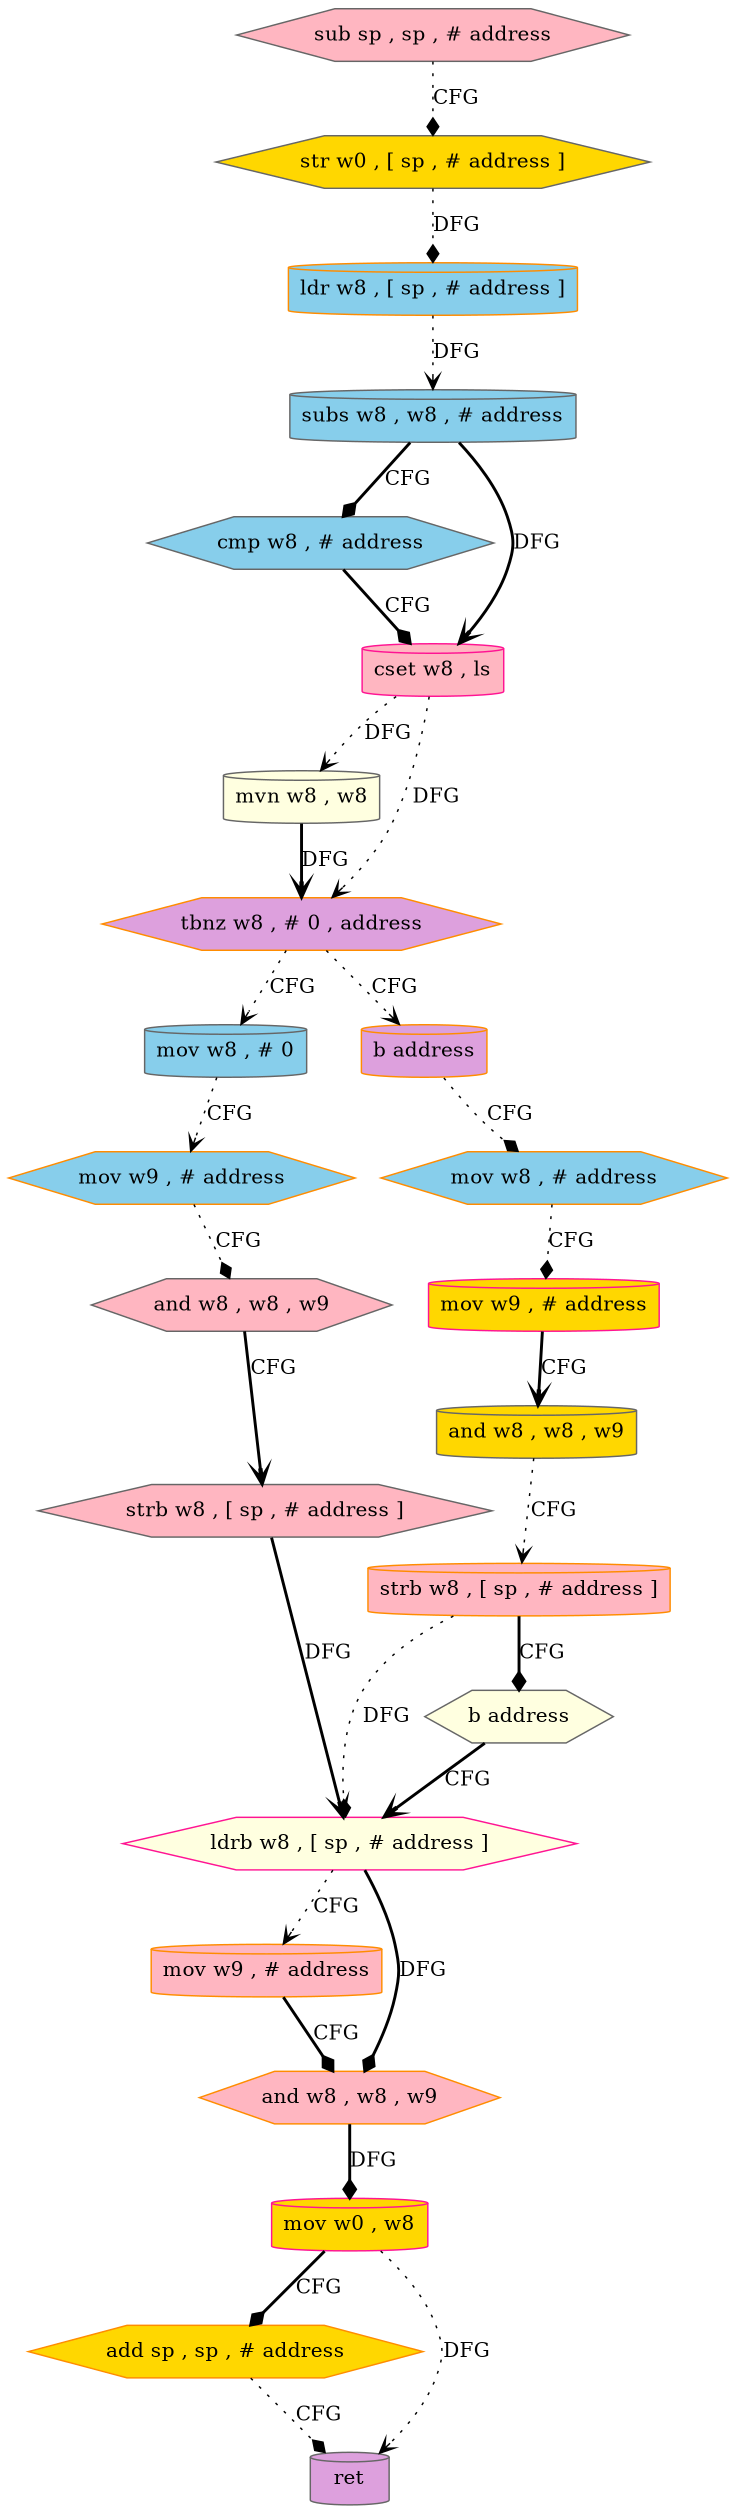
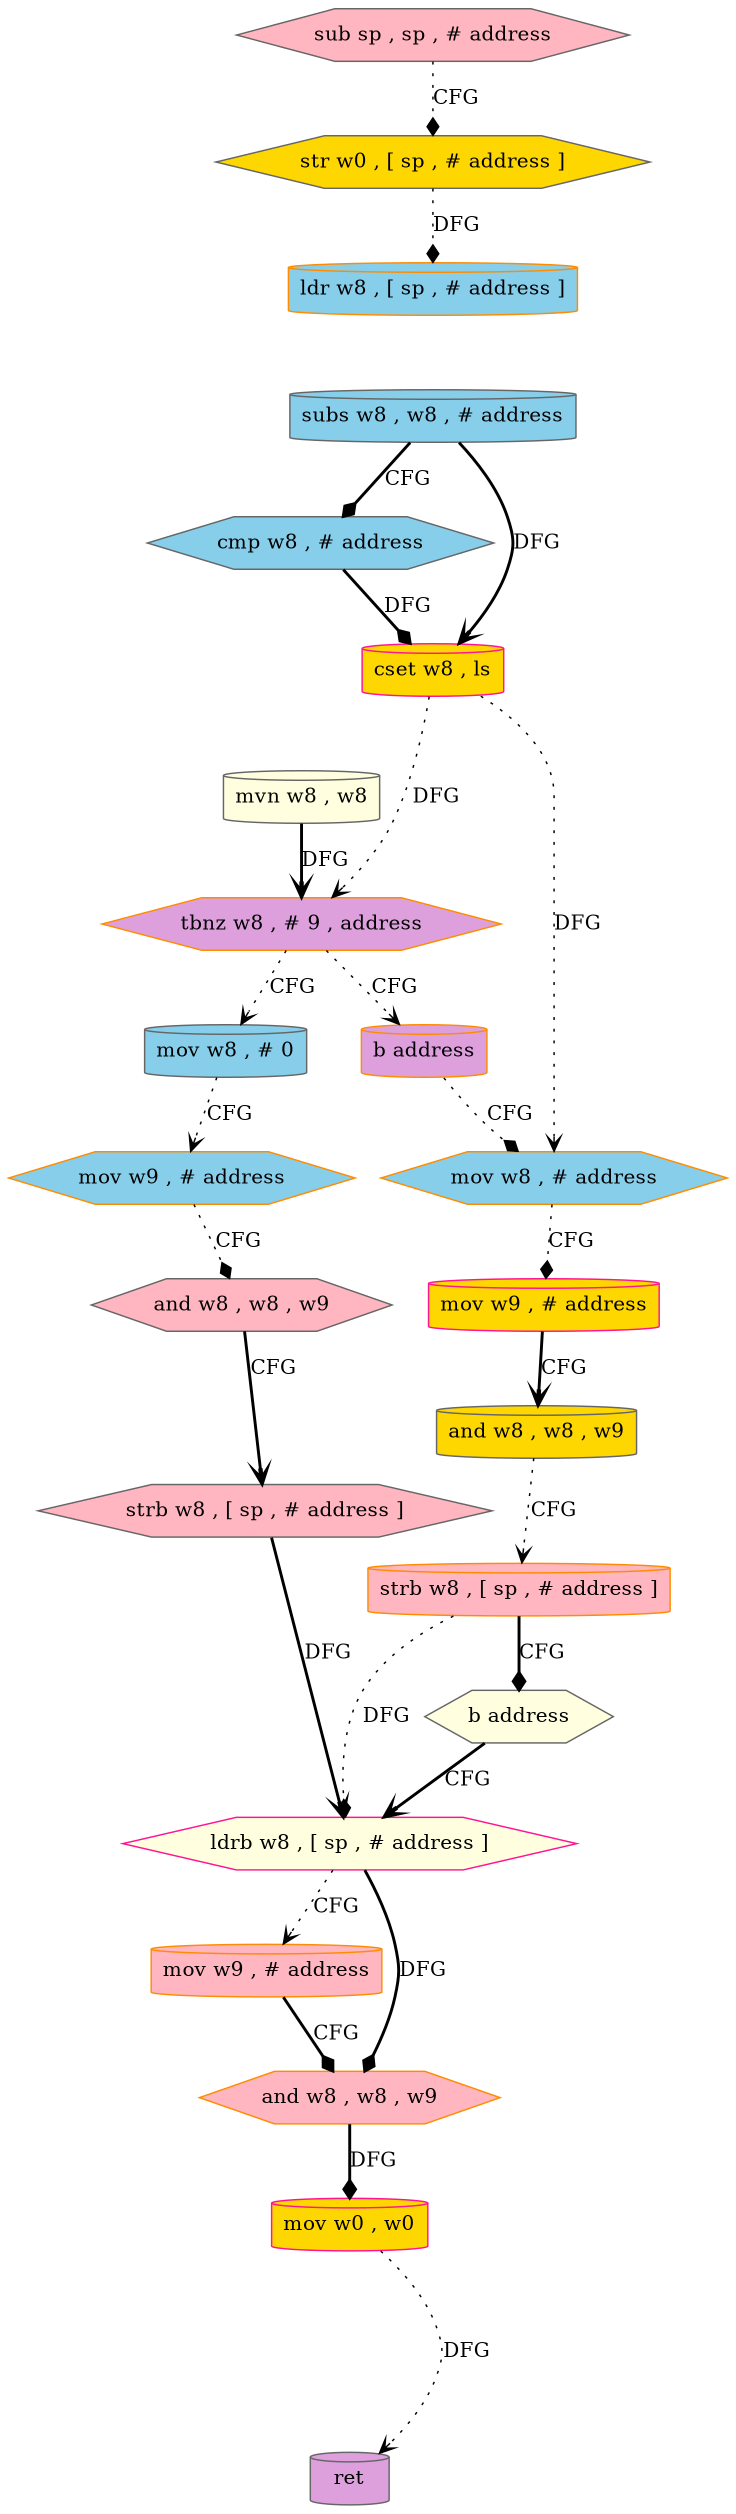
  digraph {
    node [color=gray40 fillcolor=lightpink shape=hexagon style=filled]
    edge [arrowhead=vee style=dotted]
    n1 [label="sub sp , sp , # address"]
    n2 [fillcolor=gold label="str w0 , [ sp , # address ]"]
    n3 [color=darkorange fillcolor=skyblue label="ldr w8 , [ sp , # address ]" shape=cylinder]
    n4 [fillcolor=skyblue label="subs w8 , w8 , # address" shape=cylinder]
    n5 [fillcolor=skyblue label="cmp w8 , # address"]
-   n6 [color=deeppink label="cset w8 , ls" shape=cylinder]
+   n6 [color=deeppink fillcolor=gold label="cset w8 , ls" shape=cylinder]
    n7 [fillcolor=lightyellow label="mvn w8 , w8" shape=cylinder]
-   n8 [color=darkorange fillcolor=plum label="tbnz w8 , # 0 , address"]
+   n8 [color=darkorange fillcolor=plum label="tbnz w8 , # 9 , address"]
    n9 [fillcolor=skyblue label="mov w8 , # 0" shape=cylinder]
    n10 [color=darkorange fillcolor=plum label="b address" shape=cylinder]
    n11 [color=darkorange fillcolor=skyblue label="mov w9 , # address"]
    n12 [color=darkorange fillcolor=skyblue label="mov w8 , # address"]
    n13 [label="and w8 , w8 , w9"]
    n14 [color=deeppink fillcolor=gold label="mov w9 , # address" shape=cylinder]
    n15 [label="strb w8 , [ sp , # address ]"]
    n16 [color=deeppink fillcolor=lightyellow label="ldrb w8 , [ sp , # address ]"]
    n17 [color=darkorange label="mov w9 , # address" shape=cylinder]
    n18 [color=darkorange label="and w8 , w8 , w9"]
-   n19 [color=deeppink fillcolor=gold label="mov w0 , w8" shape=cylinder]
+   n19 [color=deeppink fillcolor=gold label="mov w0 , w0" shape=cylinder]
    n20 [fillcolor=gold label="and w8 , w8 , w9" shape=cylinder]
    n21 [color=darkorange label="strb w8 , [ sp , # address ]" shape=cylinder]
    n22 [fillcolor=lightyellow label="b address"]
-   n23 [color=darkorange fillcolor=gold label="add sp , sp , # address"]
    n24 [fillcolor=plum label=ret shape=cylinder]
    n1 -> n2 [arrowhead=diamond label=CFG]
    n2 -> n3 [arrowhead=diamond label=DFG]
-   n3 -> n4 [label=DFG]
    n4 -> n5 [arrowhead=diamond label=CFG style=bold]
    n4 -> n6 [label=DFG style=bold]
-   n5 -> n6 [arrowhead=diamond label=CFG style=bold]
-   n6 -> n7 [label=DFG]
+   n5 -> n6 [arrowhead=diamond label=DFG style=bold]
+   n6 -> n12 [label=DFG]
    n6 -> n8 [label=DFG]
    n7 -> n8 [label=DFG style=bold]
    n8 -> n9 [label=CFG]
    n8 -> n10 [label=CFG]
    n9 -> n11 [label=CFG]
    n10 -> n12 [arrowhead=diamond label=CFG]
    n11 -> n13 [arrowhead=diamond label=CFG]
    n12 -> n14 [arrowhead=diamond label=CFG]
    n13 -> n15 [label=CFG style=bold]
    n14 -> n20 [label=CFG style=bold]
    n15 -> n16 [label=DFG style=bold]
    n16 -> n17 [label=CFG]
    n16 -> n18 [arrowhead=diamond label=DFG style=bold]
    n17 -> n18 [arrowhead=diamond label=CFG style=bold]
    n18 -> n19 [arrowhead=diamond label=DFG style=bold]
-   n19 -> n23 [arrowhead=diamond label=CFG style=bold]
    n19 -> n24 [label=DFG]
    n20 -> n21 [label=CFG]
    n21 -> n16 [arrowhead=diamond label=DFG]
    n21 -> n22 [arrowhead=diamond label=CFG style=bold]
    n22 -> n16 [label=CFG style=bold]
-   n23 -> n24 [arrowhead=diamond label=CFG]
  }
